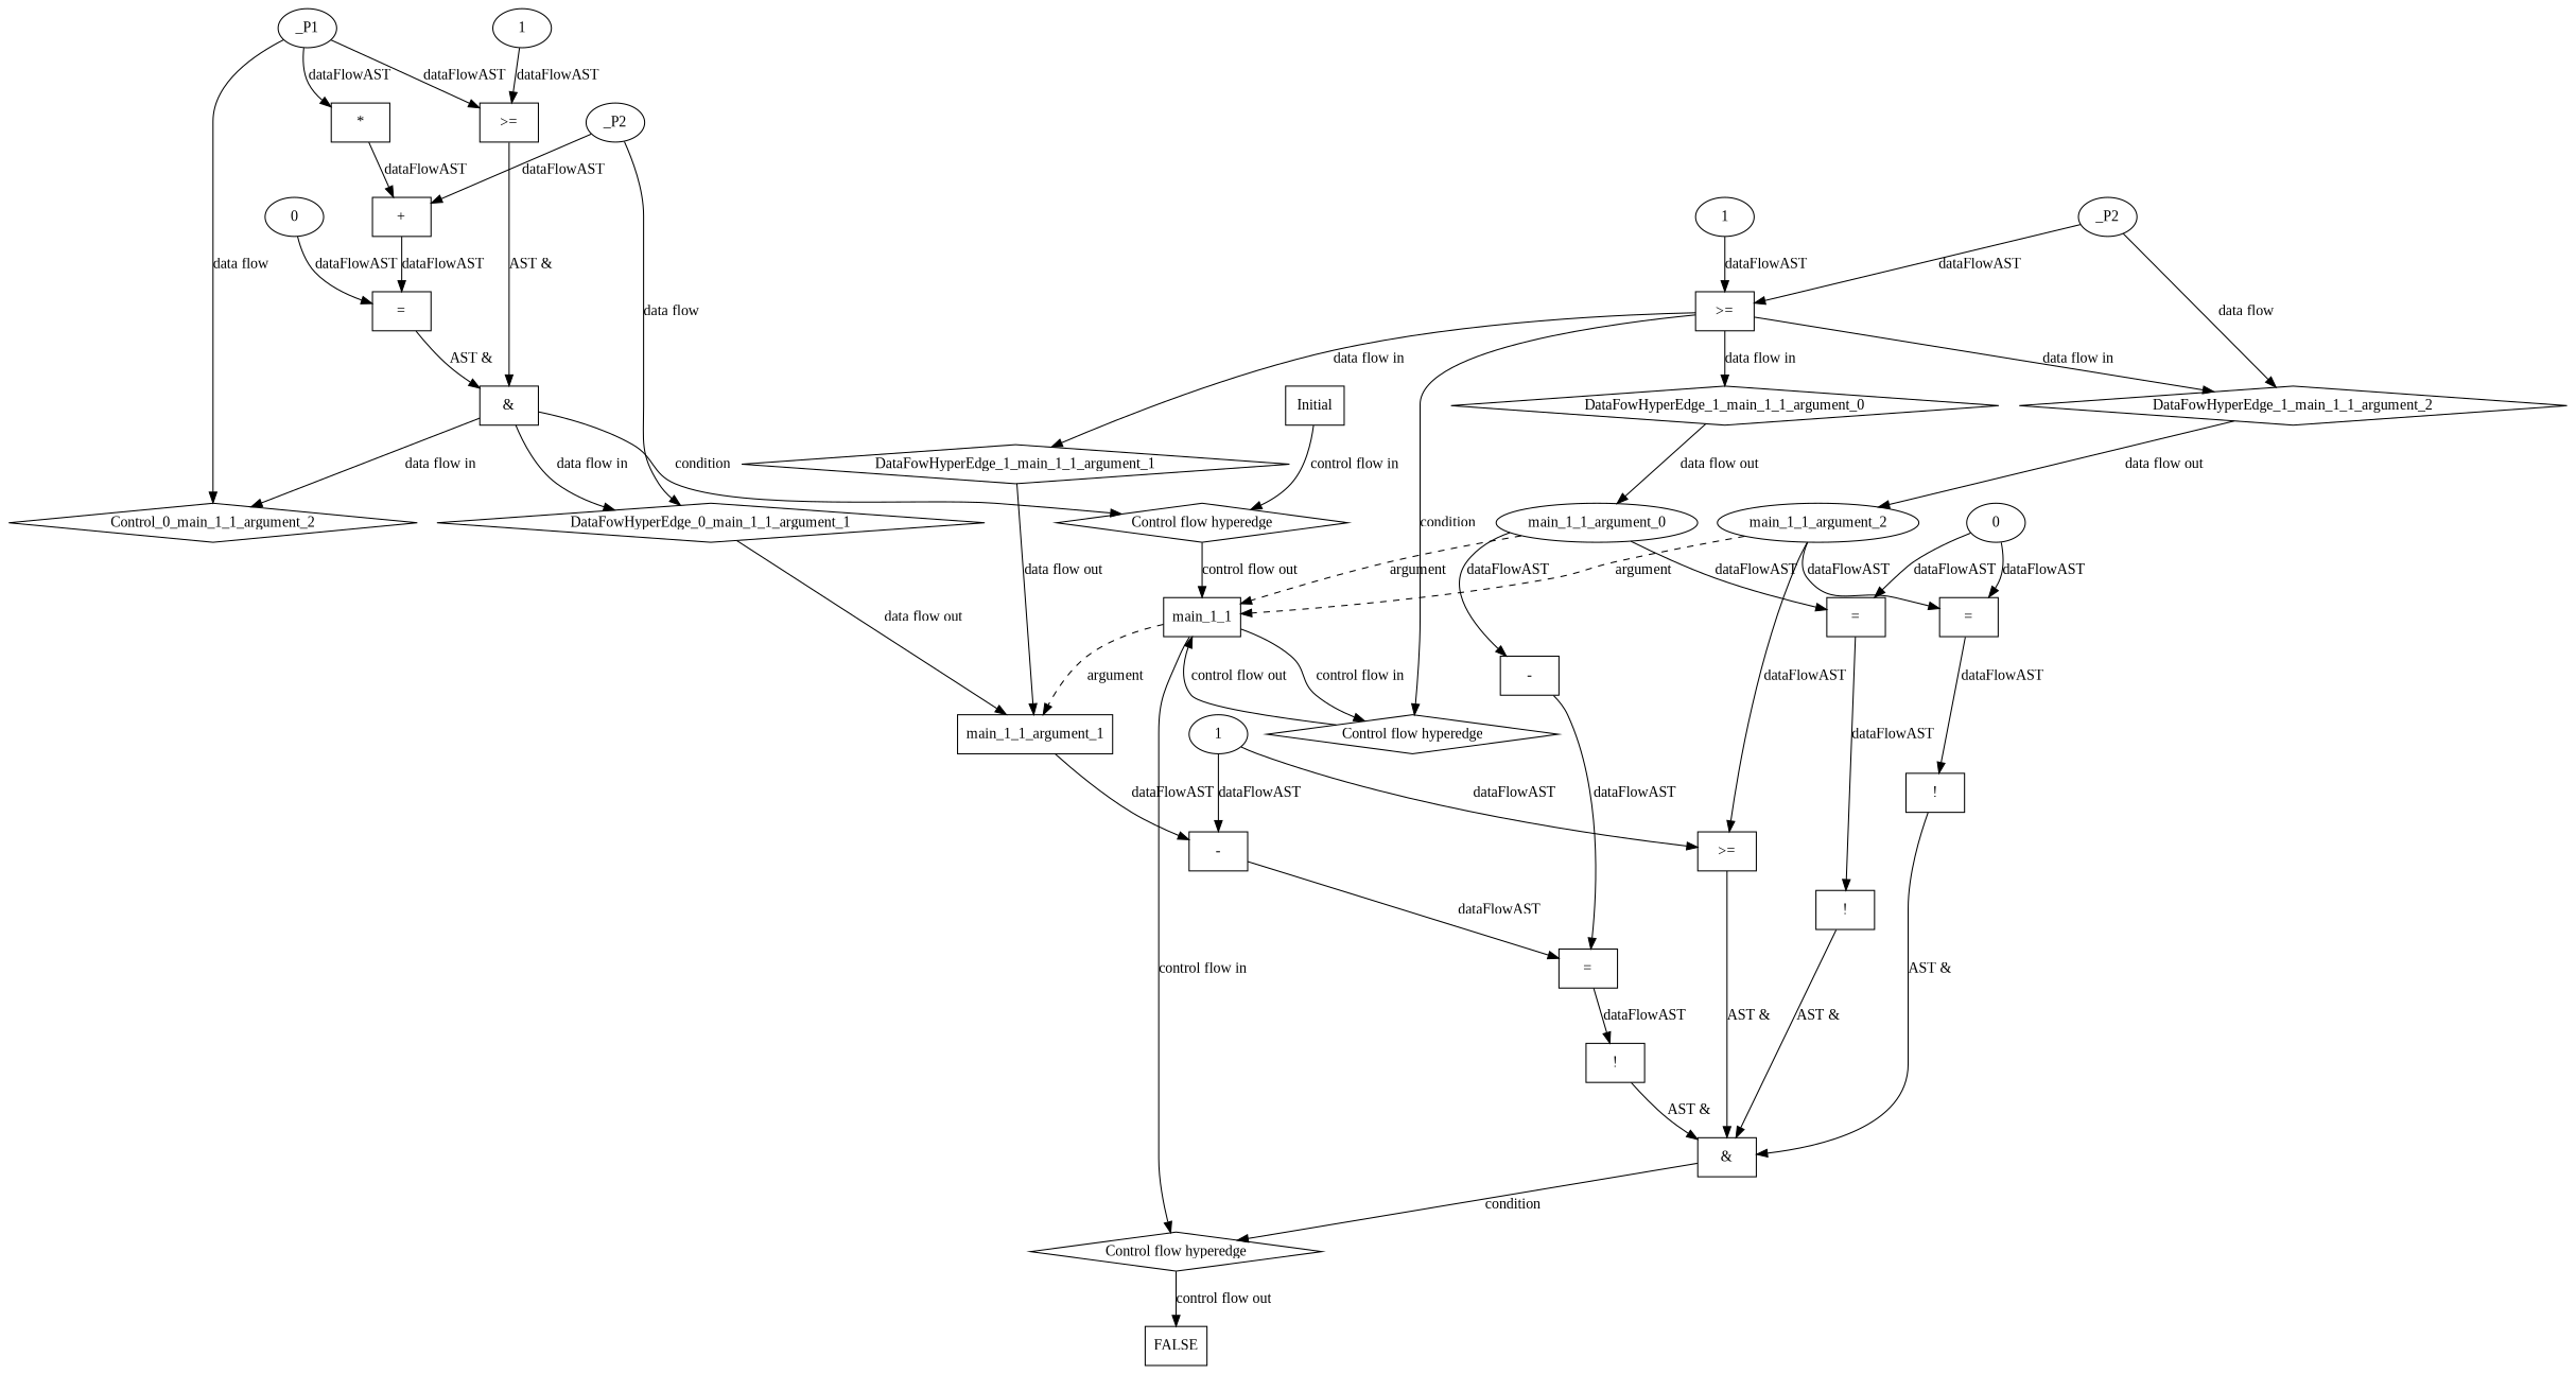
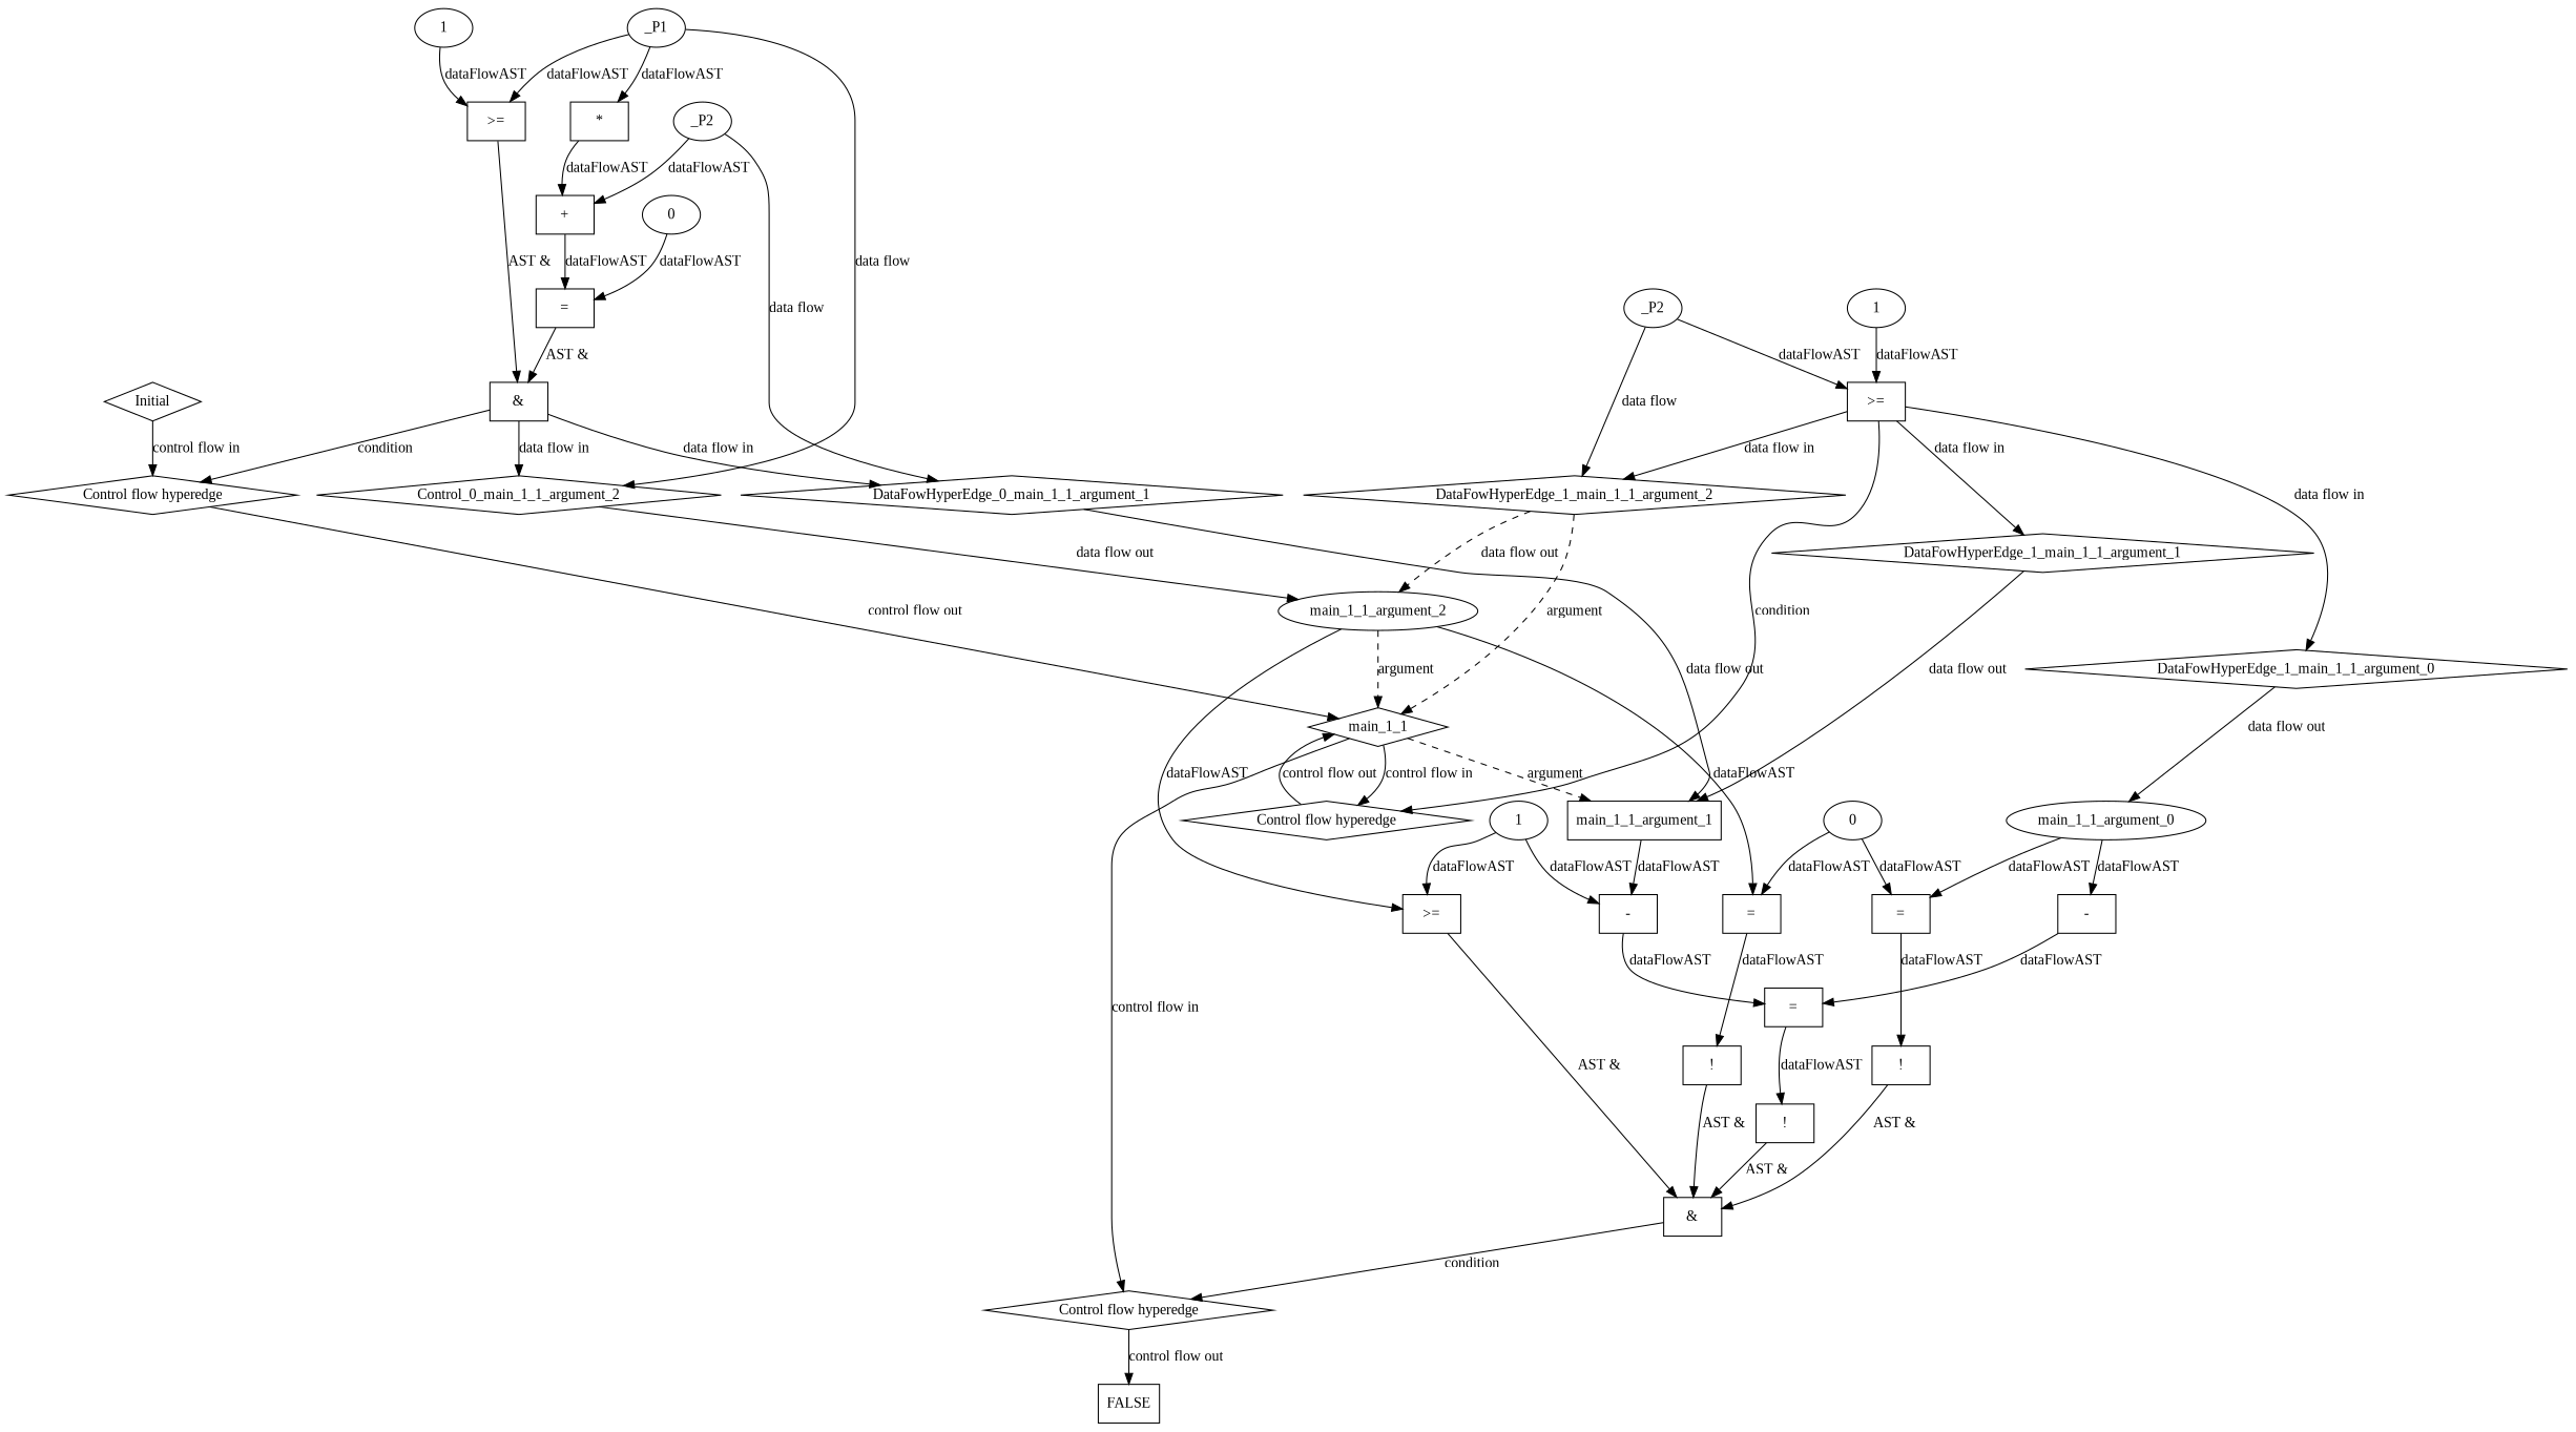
  digraph {
    fontname="Liberation Serif"
    node [fontname="Liberation Serif" shape=rect]
    edge [fontname="Liberation Serif"]
-   n1 [label=main_1_1 nodeName=main_1_1]
+   n1 [label=main_1_1 nodeName=main_1_1 shape=diamond]
    n2 [label="Control flow hyperedge" nodeName=ControlFowHyperEdge_1 shape=diamond]
    n3 [label="Control flow hyperedge" nodeName=ControlFowHyperEdge_2 shape=diamond]
    n4 [label=main_1_1_argument_1 nodeName=argument1 shape=box]
    n5 [label=FALSE nodeName=FALSE]
-   n6 [label=Initial nodeName=Initial]
+   n6 [label=Initial nodeName=Initial shape=diamond]
    n7 [label="Control flow hyperedge" nodeName=ControlFowHyperEdge_0 shape=diamond]
    n8 [label=main_1_1_argument_0 nodeName=argument0 shape=oval]
    n9 [label="-" nodeName=xxxFALSE___main_1_1_2xxxguard1_node_5]
    n10 [label="=" nodeName=xxxFALSE___main_1_1_2xxxguard2_node_1]
    n11 [label="=" nodeName=xxxFALSE___main_1_1_2xxxguard1_node_1]
    n12 [label="!" nodeName=xxxFALSE___main_1_1_2xxxguard2_node_0]
    n13 [label="-" nodeName=xxxFALSE___main_1_1_2xxxguard1_node_2]
    n14 [label=main_1_1_argument_2 nodeName=argument2 shape=oval]
    n15 [label="=" nodeName=xxxFALSE___main_1_1_2xxxguard_0_node_1]
    n16 [label=">=" nodeName=xxxFALSE___main_1_1_2xxxguard3_node_0]
    n17 [label="!" nodeName=xxxFALSE___main_1_1_2xxxguard_0_node_0]
    n18 [label="&" nodeName=xxxFALSE___main_1_1_2xxx_and]
    n19 [label="&" nodeName=xxxmain_1_1___Initial_0xxx_and]
    n20 [label=DataFowHyperEdge_0_main_1_1_argument_1 nodeName=DataFowHyperEdge_0_main_1_1_argument_1 shape=diamond]
    n21 [label=Control_0_main_1_1_argument_2 nodeName=DataFowHyperEdge_0_main_1_1_argument_2 shape=diamond]
    n22 [label=">=" nodeName=xxxmain_1_1___Initial_0xxxguard_0_node_0]
    n23 [label=1 nodeName=xxxmain_1_1___Initial_0xxxguard_0_node_2 shape=""]
    n24 [label=_P1 nodeName=xxxmain_1_1___Initial_0xxxdataFlow2_node_0 shape=""]
    n25 [label="*" nodeName=xxxmain_1_1___Initial_0xxxguard1_node_3]
    n26 [label="+" nodeName=xxxmain_1_1___Initial_0xxxguard1_node_1]
    n27 [label="=" nodeName=xxxmain_1_1___Initial_0xxxguard1_node_0]
    n28 [label=0 nodeName=xxxmain_1_1___Initial_0xxxdataFlow_0_node_0 shape=""]
    n29 [label=_P2 nodeName=xxxmain_1_1___Initial_0xxxdataFlow1_node_0 shape=""]
    n30 [label=">=" nodeName=xxxmain_1_1___main_1_1_1xxxguard_0_node_0]
    n31 [label=DataFowHyperEdge_1_main_1_1_argument_2 nodeName=DataFowHyperEdge_1_main_1_1_argument_2 shape=diamond]
    n32 [label=DataFowHyperEdge_1_main_1_1_argument_0 nodeName=DataFowHyperEdge_1_main_1_1_argument_0 shape=diamond]
    n33 [label=DataFowHyperEdge_1_main_1_1_argument_1 nodeName=DataFowHyperEdge_1_main_1_1_argument_1 shape=diamond]
    n34 [label=1 nodeName=xxxmain_1_1___main_1_1_1xxxguard_0_node_2 shape=""]
    n35 [label=_P2 nodeName=xxxmain_1_1___main_1_1_1xxxdataFlow_0_node_0 shape=""]
    n36 [label=0 nodeName=xxxFALSE___main_1_1_2xxxguard_0_node_3 shape=""]
    n37 [label="!" nodeName=xxxFALSE___main_1_1_2xxxguard1_node_0]
    n38 [label=1 nodeName=xxxFALSE___main_1_1_2xxxguard1_node_4 shape=""]
    n1 -> n2 [label="control flow in"]
    n1 -> n3 [label="control flow in"]
    n1 -> n4 [label=argument style=dashed]
    n2 -> n1 [label="control flow out"]
    n3 -> n5 [label="control flow out"]
    n4 -> n13 [label=dataFlowAST]
    n6 -> n7 [label="control flow in"]
    n7 -> n1 [label="control flow out"]
-   n8 -> n1 [label=argument style=dashed]
+   n31 -> n1 [label=argument style=dashed]
    n8 -> n9 [label=dataFlowAST]
    n8 -> n10 [label=dataFlowAST]
    n9 -> n11 [label=dataFlowAST]
    n10 -> n12 [label=dataFlowAST]
    n11 -> n37 [label=dataFlowAST]
    n12 -> n18 [label="AST &"]
    n13 -> n11 [label=dataFlowAST]
    n14 -> n1 [label=argument style=dashed]
    n14 -> n15 [label=dataFlowAST]
    n14 -> n16 [label=dataFlowAST]
    n15 -> n17 [label=dataFlowAST]
    n16 -> n18 [label="AST &"]
    n17 -> n18 [label="AST &"]
    n18 -> n3 [label=condition]
    n19 -> n7 [label=condition]
    n19 -> n20 [label="data flow in"]
    n19 -> n21 [label="data flow in"]
    n20 -> n4 [label="data flow out"]
+   n21 -> n14 [label="data flow out"]
    n22 -> n19 [label="AST &"]
    n23 -> n22 [label=dataFlowAST]
    n24 -> n21 [label="data flow"]
    n24 -> n22 [label=dataFlowAST]
    n24 -> n25 [label=dataFlowAST]
    n25 -> n26 [label=dataFlowAST]
    n26 -> n27 [label=dataFlowAST]
    n27 -> n19 [label="AST &"]
    n28 -> n27 [label=dataFlowAST]
    n29 -> n20 [label="data flow"]
    n29 -> n26 [label=dataFlowAST]
    n30 -> n2 [label=condition]
    n30 -> n31 [label="data flow in"]
    n30 -> n32 [label="data flow in"]
    n30 -> n33 [label="data flow in"]
-   n31 -> n14 [label="data flow out"]
+   n31 -> n14 [label="data flow out" style=dashed]
    n32 -> n8 [label="data flow out"]
    n33 -> n4 [label="data flow out"]
    n34 -> n30 [label=dataFlowAST]
    n35 -> n30 [label=dataFlowAST]
    n35 -> n31 [label="data flow"]
    n36 -> n10 [label=dataFlowAST]
    n36 -> n15 [label=dataFlowAST]
    n37 -> n18 [label="AST &"]
    n38 -> n13 [label=dataFlowAST]
    n38 -> n16 [label=dataFlowAST]
  }
